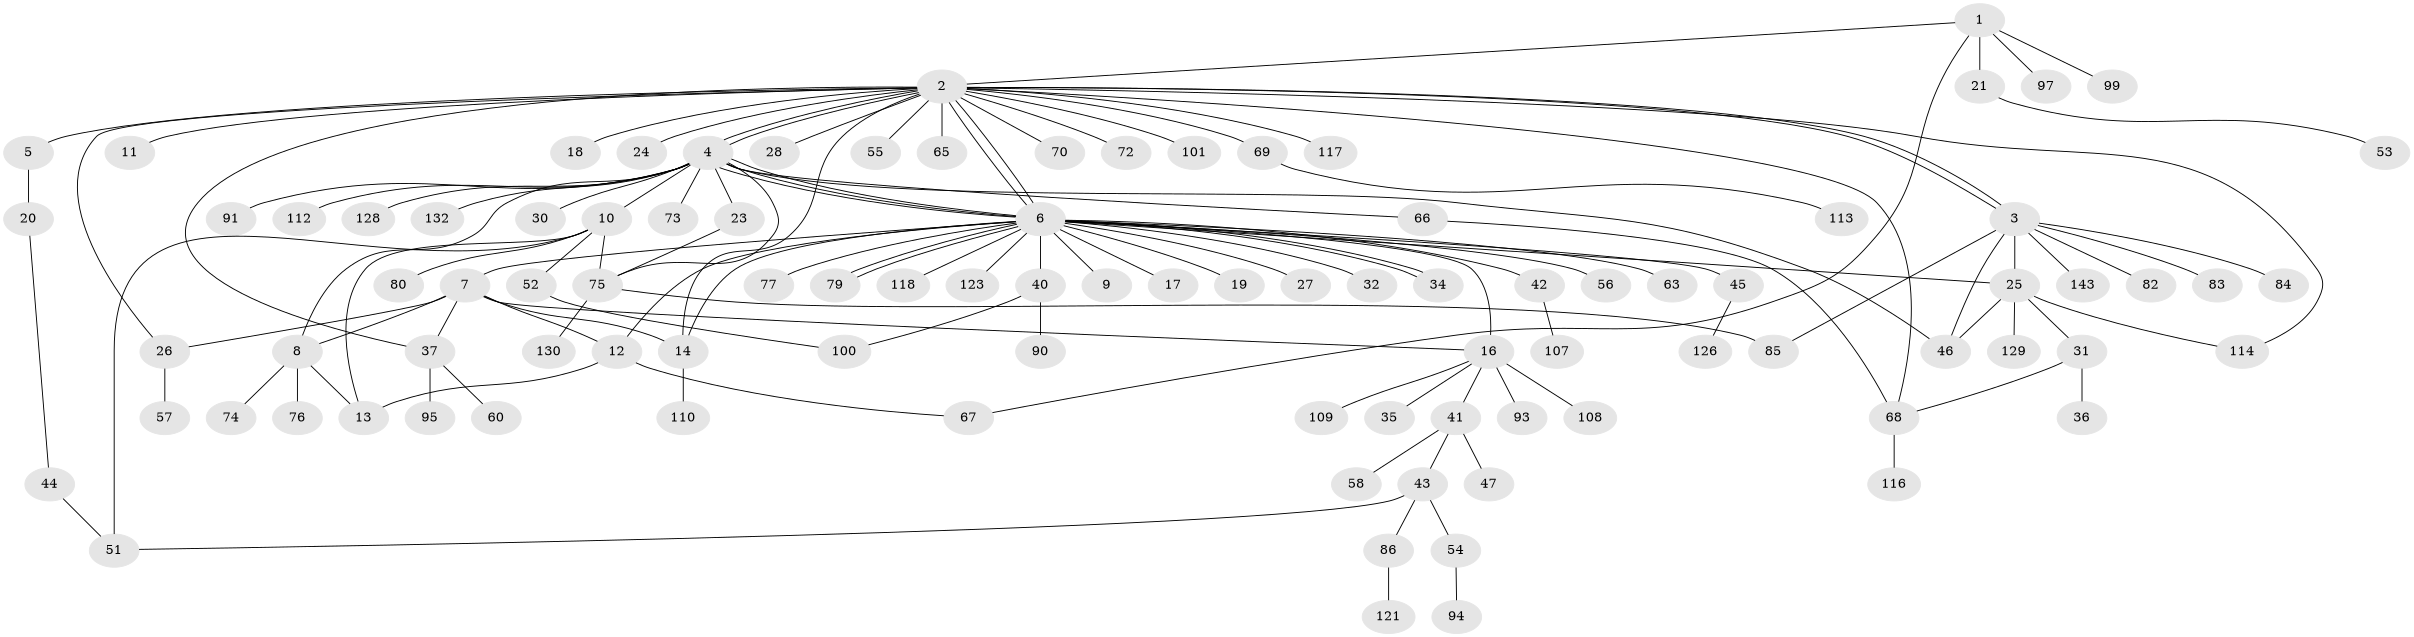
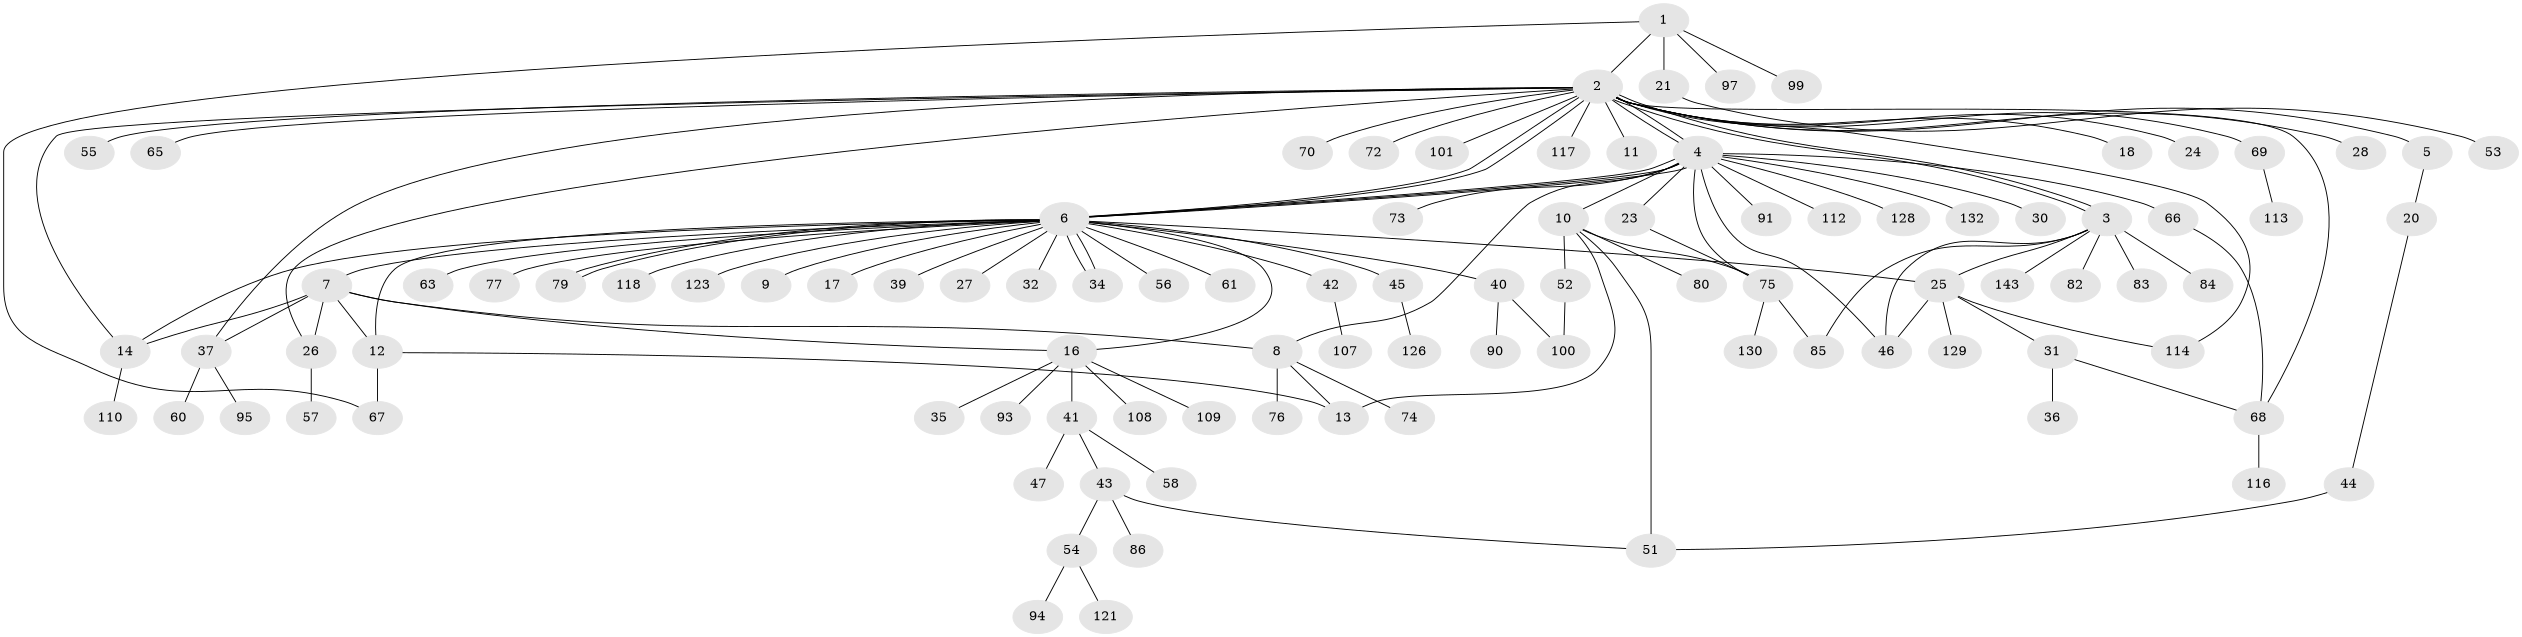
  graph {
    node [color=gray90 style=filled]
    1 [super="+62"]
    2 [super="+78"]
    21 [super="+88"]
    67
    97
    99
    3 [super="+98"]
    4 [super="+71"]
    5 [super="+48"]
    6 [super="+22"]
    11 [super="+92"]
    14
    18
    24
    26 [super="+38"]
    28
    37 [super="+105"]
    55
    65
    68 [super="+120"]
    69 [super="+85"]
    70
    72
    101
    114
    117
    53
    25 [super="+29"]
    46 [super="+115"]
    82
    83
    84
    n33 [label=85 super="+127"]
    n34 [label=143]
    8
    10 [super="+49"]
    23 [super="+122"]
    30
    66 [super="+81"]
    73
    75
    91
    112
    128
    132
    20
    40
    7 [super="+64"]
    9
    12 [super="+39"]
    16 [super="+50"]
    17
-   19 [super="+96"]
+   19 [super="+96" label=39]
    27
    32
    34
    42
    45
    56
+   61
    63
    77
    79 [super="+104"]
    118
    123
    110
    57 [super="+106"]
    60
    95
    116
    113
    31 [super="+33"]
    129
    13 [super="+15"]
    74 [super="+111"]
    76
    51 [super="+102"]
    52
    80
    90
    100 [super="+124"]
    130
    44 [super="+125"]
    35
    41
    93
    108
    109
    107
    126
    43 [super="+89"]
    47
    58 [super="+119"]
    36
    54 [super="+59"]
    86
    94
    121 [super="+131"]
    1 -- 2
    1 -- 21
    1 -- 67
    1 -- 97
    1 -- 99
    2 -- 3
    2 -- 3
    2 -- 4
    2 -- 4
    2 -- 5
    2 -- 6
    2 -- 6
    2 -- 11
    2 -- 14
    2 -- 18
    2 -- 24
    2 -- 26
    2 -- 28
    2 -- 37 [weight=2]
    2 -- 55
    2 -- 65
    2 -- 68
    2 -- 69
    2 -- 70
    2 -- 72
    2 -- 101
    2 -- 114
    2 -- 117
    21 -- 53
    3 -- 25
    3 -- 46
    3 -- 82
    3 -- 83
    3 -- 84
    3 -- n33
    3 -- n34
    4 -- 6
    4 -- 6
    4 -- 6
    4 -- 46
    4 -- 8
    4 -- 10
    4 -- 23
    4 -- 30
    4 -- 66
    4 -- 73
    4 -- 75
    4 -- 91
    4 -- 112
    4 -- 128
    4 -- 132
    5 -- 20
    6 -- 14
    6 -- 25
    6 -- 40
    6 -- 7
    6 -- 9
    6 -- 12
    6 -- 16
    6 -- 17
    6 -- 19
    6 -- 27
    6 -- 32
    6 -- 34
    6 -- 34
    6 -- 42
    6 -- 45
    6 -- 56
+   6 -- 61
    6 -- 63
    6 -- 77
    6 -- 79
    6 -- 79
    6 -- 118
    6 -- 123
    14 -- 110
    26 -- 57
    37 -- 60
    37 -- 95
    68 -- 116
    69 -- 113
    25 -- 114
    25 -- 46
    25 -- 31
    25 -- 129
    8 -- 13
    8 -- 74
    8 -- 76
    10 -- 75
    10 -- 13 [weight=2]
    10 -- 51
    10 -- 52
    10 -- 80
    23 -- 75
    66 -- 68
    75 -- n33
    75 -- 130
    20 -- 44
    40 -- 90
    40 -- 100
    7 -- 14
    7 -- 26
    7 -- 37
    7 -- 8
    7 -- 12
    7 -- 16
    12 -- 67
    12 -- 13
    16 -- 35
    16 -- 41
    16 -- 93
    16 -- 108
    16 -- 109
    42 -- 107
    45 -- 126
    31 -- 68
    31 -- 36
    52 -- 100
    44 -- 51
    41 -- 43
    41 -- 47
    41 -- 58
    43 -- 51
    43 -- 54
    43 -- 86
    54 -- 94
-   86 -- 121
+   54 -- 121
  }
